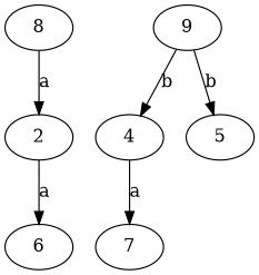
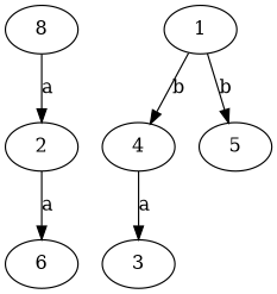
  strict digraph {
    n1 [label=8]
    2
    6
-   1 [label=9]
+   1
    4
    5
-   3 [label=7]
+   3
    n1 -> 2 [label=a]
    2 -> 6 [label=a]
    1 -> 4 [label=b]
    1 -> 5 [label=b]
    4 -> 3 [label=a]
  }
